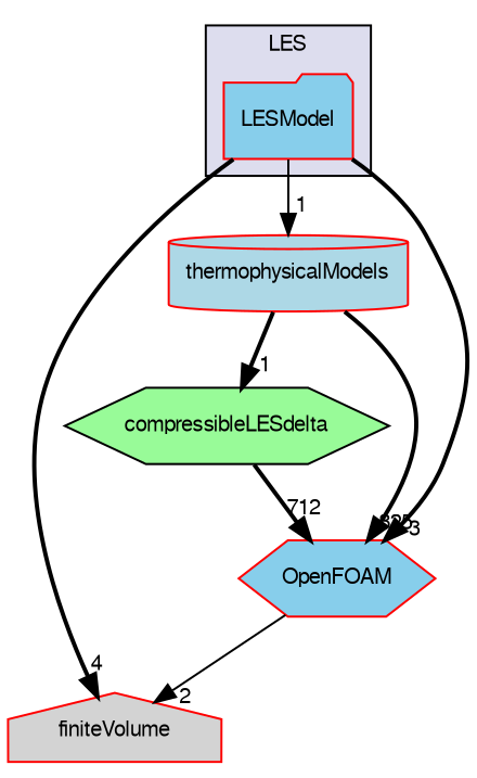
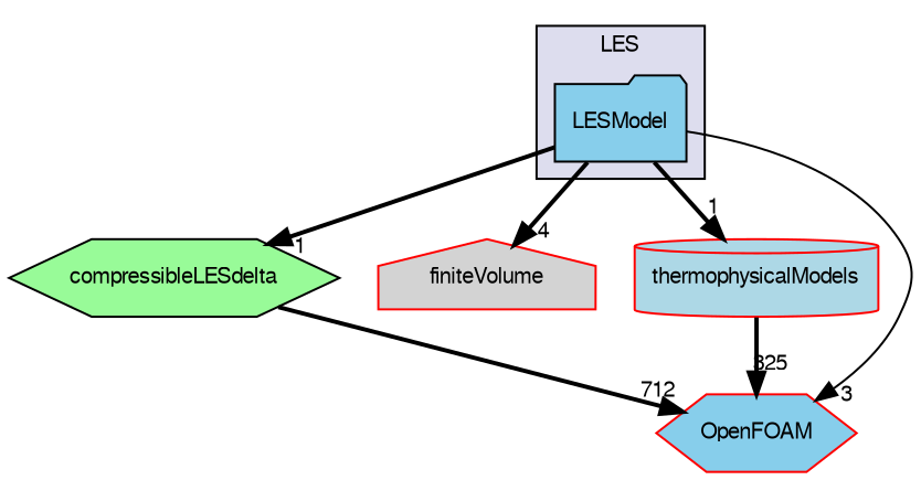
  digraph {
    compound=true
    node [fillcolor=skyblue fontname=FreeSans fontsize=10 shape=hexagon style=filled color=red]
    edge [headlabel=1 labeldistance=1.5 labelfontname=FreeSans labelfontsize=10 style=bold]
-   n1 [label=LESModel pencolor=black shape=folder]
+   n1 [label=LESModel pencolor=black shape=folder color=""]
    n2 [fillcolor=palegreen label=compressibleLESdelta color=""]
    n3 [fillcolor=lightgrey label=finiteVolume shape=house]
    n4 [fillcolor=lightblue label=thermophysicalModels shape=cylinder]
    n5 [label=OpenFOAM]
    subgraph cluster_1 {
      bgcolor="#ddddee"
      fontname=FreeSans
      fontsize=10
      label=LES
      pencolor=black
      n1
    }
-   n4 -> n2
+   n1 -> n2
    n1 -> n3 [headlabel=4]
-   n1 -> n4 [style=solid]
-   n1 -> n5 [headlabel=3]
+   n1 -> n4
+   n1 -> n5 [headlabel=3 style=solid]
    n2 -> n5 [headlabel=712]
    n4 -> n5 [headlabel=325]
-   n5 -> n3 [headlabel=2 style=solid]
  }
